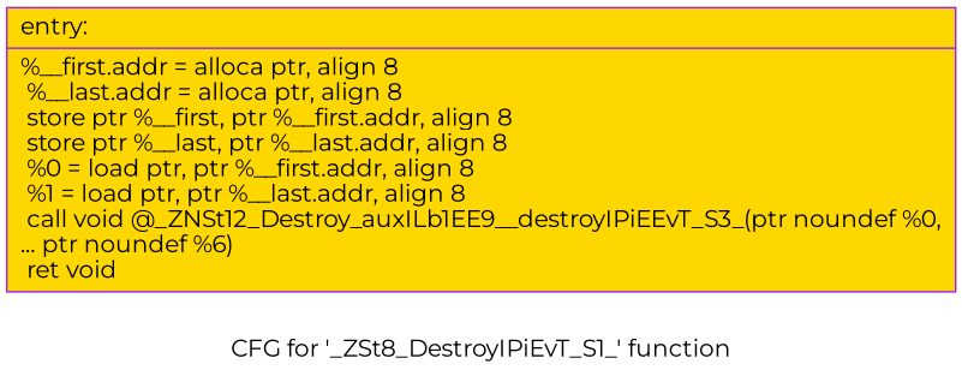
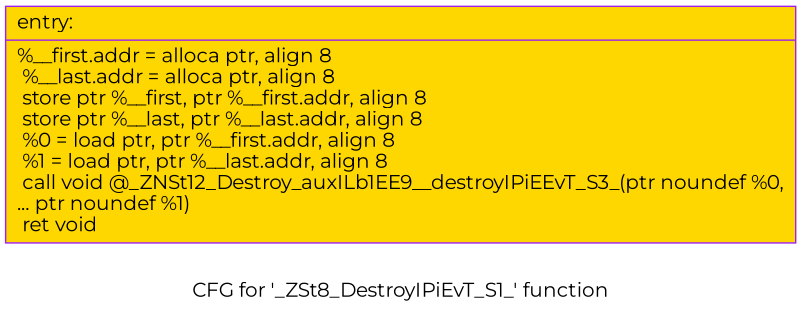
  digraph {
    label="CFG for '_ZSt8_DestroyIPiEvT_S1_' function"
    fontname=Montserrat
-   n1 [color=purple fillcolor=gold fontname=Montserrat label="{entry:\l|  %__first.addr = alloca ptr, align 8\l  %__last.addr = alloca ptr, align 8\l  store ptr %__first, ptr %__first.addr, align 8\l  store ptr %__last, ptr %__last.addr, align 8\l  %0 = load ptr, ptr %__first.addr, align 8\l  %1 = load ptr, ptr %__last.addr, align 8\l  call void @_ZNSt12_Destroy_auxILb1EE9__destroyIPiEEvT_S3_(ptr noundef %0,\l... ptr noundef %6)\l  ret void\l}" shape=record style=filled]
+   n1 [color=purple fillcolor=gold fontname=Montserrat label="{entry:\l|  %__first.addr = alloca ptr, align 8\l  %__last.addr = alloca ptr, align 8\l  store ptr %__first, ptr %__first.addr, align 8\l  store ptr %__last, ptr %__last.addr, align 8\l  %0 = load ptr, ptr %__first.addr, align 8\l  %1 = load ptr, ptr %__last.addr, align 8\l  call void @_ZNSt12_Destroy_auxILb1EE9__destroyIPiEEvT_S3_(ptr noundef %0,\l... ptr noundef %1)\l  ret void\l}" shape=record style=filled]
  }
